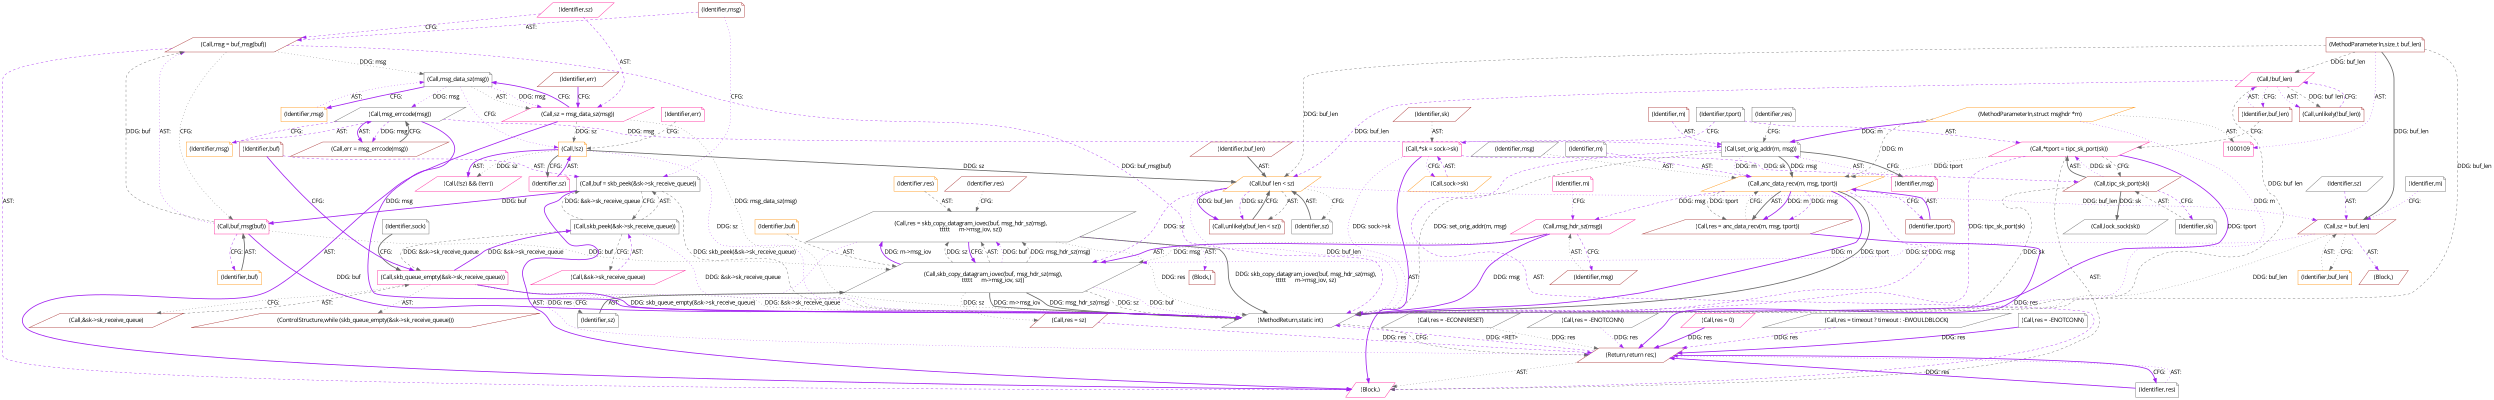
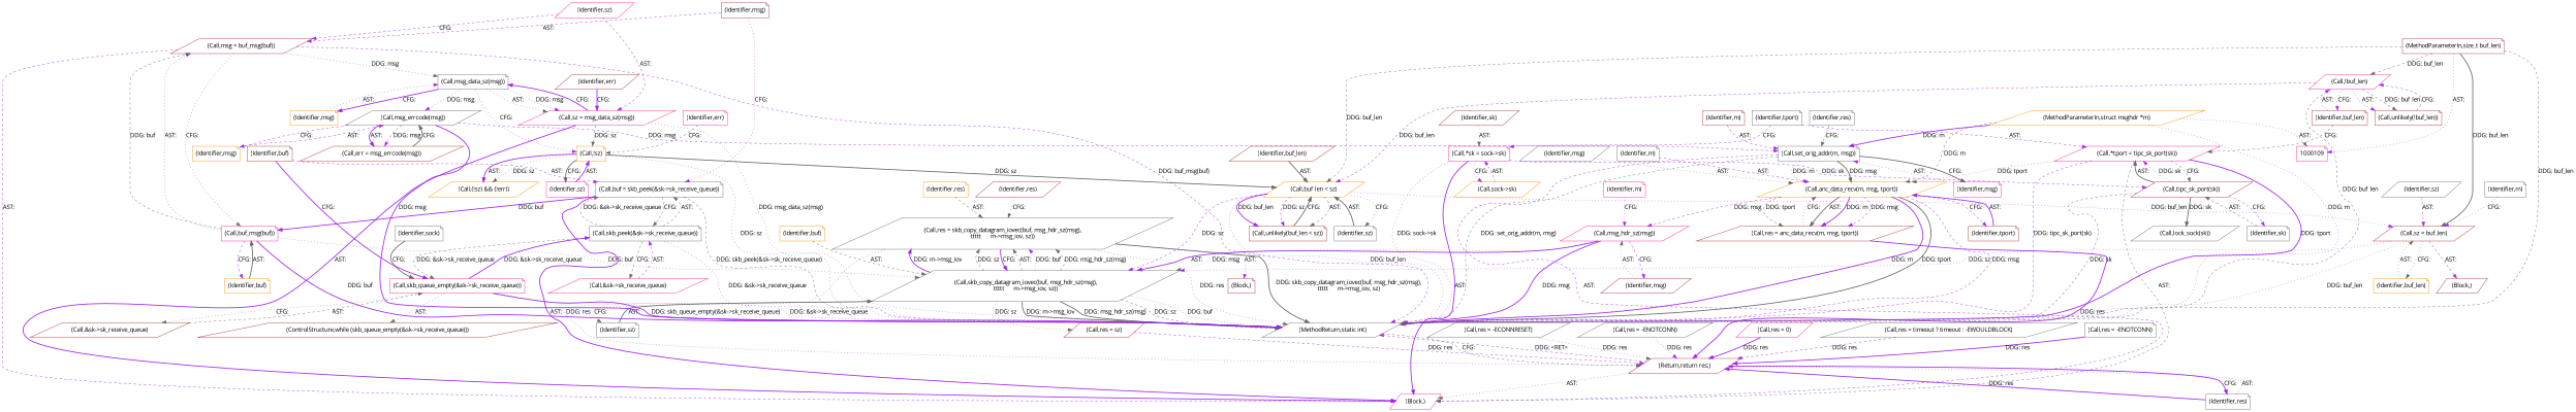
  digraph {
    fontname="Open Sans"
    node [color=gray40 fontname="Open Sans" shape=parallelogram]
    edge [color=purple fontname="Open Sans" style=dashed]
    n1 [label="(Call,res = skb_copy_datagram_iovec(buf, msg_hdr_sz(msg),\n\t\t\t\t\t      m->msg_iov, sz))"]
    n2 [label="(Call,skb_copy_datagram_iovec(buf, msg_hdr_sz(msg),\n\t\t\t\t\t      m->msg_iov, sz))"]
    n3 [color=brown label="(Return,return res;)"]
    n4 [label="(MethodReturn,static int)"]
    n5 [color=brown label="(Block,)" shape=note]
    n6 [color=brown label="(Call,res = sz)"]
    n7 [label="(Identifier,sz)" shape=note]
    n8 [color=deeppink label="(Block,)"]
    n9 [label="(Identifier,res)" shape=note]
    n10 [color=deeppink label="(Call,buf_msg(buf))" shape=note]
    n11 [color=brown label="(Call,msg = buf_msg(buf))"]
    n12 [color=darkorange label="(Identifier,buf)" shape=note]
    n13 [label="(Call,msg_data_sz(msg))" shape=note]
    n14 [label="(Call,buf = skb_peek(&sk->sk_receive_queue))" shape=note]
    n15 [label="(Call,skb_peek(&sk->sk_receive_queue))" shape=note]
    n16 [color=deeppink label="(Call,skb_queue_empty(&sk->sk_receive_queue))" shape=note]
    n17 [color=deeppink label="(Call,&sk->sk_receive_queue)"]
    n18 [color=brown label="(Call,&sk->sk_receive_queue)"]
    n19 [color=brown label="(ControlStructure,while (skb_queue_empty(&sk->sk_receive_queue)))"]
    n20 [color=deeppink label="(Call,msg_hdr_sz(msg))"]
    n21 [color=brown label="(Identifier,msg)"]
    n22 [color=darkorange label="(Call,anc_data_recv(m, msg, tport))"]
    n23 [color=brown label="(Call,res = anc_data_recv(m, msg, tport))"]
    n24 [color=brown label="(Identifier,tport)" shape=note]
    n25 [label="(Call,set_orig_addr(m, msg))" shape=note]
    n26 [color=deeppink label="(Identifier,msg)" shape=note]
    n27 [color=darkorange label="(MethodParameterIn,struct msghdr *m)"]
    1000109 [color=deeppink shape=note]
    n29 [label="(Call,msg_errcode(msg))"]
    n30 [color=brown label="(Call,err = msg_errcode(msg))"]
    n31 [color=darkorange label="(Identifier,msg)" shape=note]
    n32 [color=deeppink label="(Call,sz = msg_data_sz(msg))"]
    n33 [color=darkorange label="(Identifier,msg)" shape=note]
    n34 [color=darkorange label="(Call,!sz)" shape=note]
    n35 [color=deeppink label="(Call,*tport = tipc_sk_port(sk))"]
    n36 [color=brown label="(Call,tipc_sk_port(sk))"]
    n37 [label="(Identifier,sk)" shape=note]
    n38 [label="(Call,lock_sock(sk))"]
    n39 [color=deeppink label="(Call,*sk = sock->sk)" shape=note]
    n40 [color=darkorange label="(Call,sock->sk)"]
    n41 [color=brown label="(Call,sz = buf_len)"]
    n42 [color=darkorange label="(Identifier,buf_len)" shape=note]
    n43 [color=brown label="(Block,)"]
    n44 [color=darkorange label="(Call,buf_len < sz)"]
    n45 [label="(Identifier,sz)" shape=note]
    n46 [color=brown label="(Call,unlikely(buf_len < sz))" shape=note]
    n47 [color=deeppink label="(Call,!buf_len)"]
    n48 [color=brown label="(Call,unlikely(!buf_len))" shape=note]
    n49 [color=brown label="(Identifier,buf_len)" shape=note]
    n50 [color=brown label="(MethodParameterIn,size_t buf_len)" shape=note]
-   n51 [color=deeppink label="(Call,(!sz) && (!err))"]
+   n51 [color=darkorange label="(Call,(!sz) && (!err))"]
    n52 [color=deeppink label="(Identifier,sz)" shape=note]
    n53 [color=darkorange label="(Identifier,res)" shape=note]
    n54 [color=deeppink label="(Identifier,m)" shape=note]
    n55 [label="(Identifier,msg)"]
    n56 [label="(Identifier,sock)" shape=note]
    n57 [label="(Identifier,tport)" shape=note]
    n58 [color=deeppink label="(Identifier,err)" shape=note]
    n59 [color=brown label="(Identifier,sk)"]
    n60 [color=deeppink label="(Identifier,sz)"]
    n61 [color=brown label="(Identifier,buf_len)"]
    n62 [label="(Identifier,sz)"]
    n63 [color=brown label="(Identifier,res)"]
    n64 [color=brown label="(Identifier,buf)" shape=note]
    n65 [label="(Call,res = -ECONNRESET)"]
    n66 [label="(Identifier,m)" shape=note]
    n67 [color=darkorange label="(Identifier,buf)" shape=note]
    n68 [label="(Call,res = -ENOTCONN)"]
    n69 [color=brown label="(Identifier,err)"]
    n70 [color=brown label="(Identifier,msg)" shape=note]
    n71 [color=brown label="(Identifier,m)" shape=note]
    n72 [label="(Identifier,m)" shape=note]
    n73 [label="(Identifier,res)" shape=note]
    n74 [color=deeppink label="(Call,res = 0)"]
    n75 [label="(Call,res = timeout ? timeout : -EWOULDBLOCK)"]
    n76 [label="(Call,res = -ENOTCONN)" shape=note]
    n1 -> n2 [label="CFG: " style=bold]
    n1 -> n3 [label="DDG: res" style=dotted]
    n1 -> n4 [color=gray40 label="DDG: skb_copy_datagram_iovec(buf, msg_hdr_sz(msg),\n\t\t\t\t\t      m->msg_iov, sz)" style=bold]
    n1 -> n4 [color=gray40 label="DDG: res" style=dotted]
    n1 -> n5 [label="AST: " style=dotted]
    n2 -> n1 [color=gray40 label="AST: "]
    n2 -> n1 [label="DDG: buf" style=dotted]
    n2 -> n1 [color=gray40 label="DDG: msg_hdr_sz(msg)"]
    n2 -> n1 [label="DDG: m->msg_iov" style=bold]
    n2 -> n1 [color=gray40 label="DDG: sz"]
    n2 -> n4 [label="DDG: buf" style=dotted]
    n2 -> n4 [color=gray40 label="DDG: m->msg_iov" style=bold]
    n2 -> n4 [color=gray40 label="DDG: msg_hdr_sz(msg)" style=bold]
    n2 -> n4 [color=gray40 label="DDG: sz"]
    n2 -> n6 [color=gray40 label="DDG: sz" style=dotted]
    n2 -> n7 [color=gray40 label="CFG: " style=dotted]
    n3 -> n4 [label="DDG: <RET>"]
    n3 -> n8 [color=gray40 label="AST: " style=dotted]
    n3 -> n9 [label="CFG: " style=bold]
    n4 -> n3 [color=gray40 label="CFG: "]
    n6 -> n3 [label="DDG: res"]
    n7 -> n2 [color=gray40 label="AST: " style=bold]
    n9 -> n3 [label="AST: " style=dotted]
    n9 -> n3 [label="DDG: res" style=bold]
    n10 -> n2 [color=gray40 label="DDG: buf" style=dotted]
    n10 -> n4 [label="DDG: buf" style=bold]
    n10 -> n11 [label="AST: " style=dotted]
    n10 -> n11 [color=gray40 label="DDG: buf"]
    n10 -> n12 [label="CFG: "]
    n11 -> n4 [label="DDG: buf_msg(buf)"]
    n11 -> n8 [label="AST: "]
    n11 -> n10 [color=gray40 label="CFG: " style=dotted]
    n11 -> n13 [color=gray40 label="DDG: msg" style=dotted]
    n12 -> n10 [color=gray40 label="AST: " style=bold]
    n13 -> n29 [label="DDG: msg" style=dotted]
    n13 -> n32 [color=gray40 label="AST: " style=dotted]
    n13 -> n32 [label="DDG: msg" style=dotted]
    n13 -> n33 [label="CFG: " style=bold]
    n13 -> n34 [label="CFG: " style=dotted]
    n14 -> n4 [color=gray40 label="DDG: skb_peek(&sk->sk_receive_queue)"]
    n14 -> n8 [label="AST: " style=bold]
    n14 -> n10 [label="DDG: buf" style=bold]
    n14 -> n15 [color=gray40 label="CFG: "]
    n15 -> n4 [label="DDG: &sk->sk_receive_queue" style=dotted]
    n15 -> n14 [color=gray40 label="AST: "]
    n15 -> n14 [color=gray40 label="DDG: &sk->sk_receive_queue"]
    n15 -> n16 [color=gray40 label="DDG: &sk->sk_receive_queue"]
    n15 -> n17 [color=gray40 label="CFG: "]
    n16 -> n4 [label="DDG: skb_queue_empty(&sk->sk_receive_queue)" style=bold]
    n16 -> n4 [color=gray40 label="DDG: &sk->sk_receive_queue" style=dotted]
    n16 -> n15 [label="DDG: &sk->sk_receive_queue" style=bold]
    n16 -> n18 [color=gray40 label="CFG: " style=dotted]
    n16 -> n19 [color=gray40 label="AST: " style=dotted]
    n17 -> n15 [label="AST: "]
    n18 -> n16 [color=gray40 label="AST: "]
    n20 -> n2 [label="AST: " style=bold]
    n20 -> n2 [color=gray40 label="DDG: msg" style=dotted]
    n20 -> n4 [label="DDG: msg" style=bold]
    n20 -> n21 [label="CFG: "]
    n21 -> n20 [color=gray40 label="AST: " style=dotted]
    n22 -> n4 [label="DDG: m" style=bold]
    n22 -> n4 [color=gray40 label="DDG: tport" style=bold]
    n22 -> n4 [label="DDG: msg"]
    n22 -> n20 [label="DDG: msg"]
    n22 -> n23 [color=gray40 label="AST: " style=bold]
    n22 -> n23 [label="DDG: m" style=bold]
    n22 -> n23 [label="DDG: msg"]
    n22 -> n23 [color=gray40 label="DDG: tport"]
    n22 -> n24 [label="CFG: "]
    n23 -> n3 [label="DDG: res" style=bold]
    n23 -> n22 [color=gray40 label="CFG: " style=dotted]
    n24 -> n22 [label="AST: " style=bold]
    n25 -> n4 [color=gray40 label="DDG: set_orig_addr(m, msg)"]
    n25 -> n8 [label="AST: "]
    n25 -> n22 [label="DDG: m" style=dotted]
    n25 -> n22 [color=gray40 label="DDG: msg" style=bold]
    n25 -> n26 [color=gray40 label="CFG: " style=bold]
    n26 -> n25 [label="AST: " style=dotted]
    n27 -> n4 [label="DDG: m" style=dotted]
    n27 -> n22 [color=gray40 label="DDG: m"]
    n27 -> n25 [label="DDG: m" style=bold]
    n27 -> 1000109 [color=gray40 label="AST: " style=dotted]
    n29 -> n4 [label="DDG: msg" style=bold]
    n29 -> n25 [label="DDG: msg"]
    n29 -> n30 [label="AST: " style=bold]
    n29 -> n30 [label="DDG: msg"]
    n29 -> n31 [label="CFG: "]
    n30 -> n29 [color=gray40 label="CFG: " style=bold]
    n31 -> n29 [label="AST: "]
    n32 -> n4 [color=gray40 label="DDG: msg_data_sz(msg)" style=dotted]
    n32 -> n8 [label="AST: " style=bold]
    n32 -> n13 [label="CFG: " style=bold]
    n32 -> n34 [color=gray40 label="DDG: sz"]
    n33 -> n13 [label="AST: " style=dotted]
    n34 -> n4 [label="DDG: sz" style=dotted]
    n34 -> n44 [color=gray40 label="DDG: sz" style=bold]
    n34 -> n51 [label="AST: " style=bold]
    n34 -> n51 [color=gray40 label="DDG: sz" style=dotted]
    n34 -> n52 [color=gray40 label="CFG: " style=bold]
    n35 -> n4 [label="DDG: tipc_sk_port(sk)"]
    n35 -> n4 [label="DDG: tport" style=bold]
    n35 -> n8 [color=gray40 label="AST: "]
    n35 -> n22 [color=gray40 label="DDG: tport" style=dotted]
    n35 -> n36 [color=gray40 label="CFG: "]
    n36 -> n4 [color=gray40 label="DDG: sk"]
    n36 -> n35 [color=gray40 label="AST: " style=bold]
    n36 -> n35 [label="DDG: sk" style=dotted]
    n36 -> n37 [label="CFG: "]
    n36 -> n38 [color=gray40 label="DDG: sk" style=bold]
    n37 -> n36 [color=gray40 label="AST: "]
    n39 -> n4 [label="DDG: sock->sk" style=dotted]
    n39 -> n8 [label="AST: " style=bold]
    n39 -> n36 [label="DDG: sk"]
    n39 -> n40 [label="CFG: " style=dotted]
    n40 -> n39 [label="AST: "]
    n41 -> n2 [label="DDG: sz" style=dotted]
    n41 -> n4 [color=gray40 label="DDG: buf_len" style=dotted]
    n41 -> n42 [color=gray40 label="CFG: " style=dotted]
    n41 -> n43 [label="AST: "]
    n42 -> n41 [color=gray40 label="AST: " style=dotted]
    n44 -> n2 [label="DDG: sz"]
    n44 -> n4 [label="DDG: buf_len" style=dotted]
    n44 -> n41 [label="DDG: buf_len" style=dotted]
    n44 -> n45 [color=gray40 label="CFG: " style=dotted]
    n44 -> n46 [color=gray40 label="AST: "]
    n44 -> n46 [label="DDG: buf_len" style=bold]
    n44 -> n46 [label="DDG: sz"]
    n45 -> n44 [color=gray40 label="AST: " style=bold]
    n46 -> n44 [color=gray40 label="CFG: " style=bold]
    n47 -> n4 [color=gray40 label="DDG: buf_len"]
    n47 -> n44 [label="DDG: buf_len"]
    n47 -> n48 [label="AST: " style=dotted]
    n47 -> n48 [color=gray40 label="DDG: buf_len"]
    n47 -> n49 [label="CFG: " style=dotted]
    n48 -> n47 [label="CFG: "]
    n49 -> n35 [color=gray40 label="CFG: "]
    n49 -> n47 [label="AST: " style=dotted]
    n50 -> n4 [color=gray40 label="DDG: buf_len"]
    n50 -> 1000109 [label="AST: " style=dotted]
    n50 -> n41 [color=gray40 label="DDG: buf_len" style=bold]
    n50 -> n44 [color=gray40 label="DDG: buf_len"]
    n50 -> n47 [color=gray40 label="DDG: buf_len"]
    n52 -> n34 [label="AST: " style=bold]
    n53 -> n1 [color=gray40 label="AST: "]
    n54 -> n20 [label="CFG: " style=dotted]
    n55 -> n22 [color=gray40 label="AST: " style=dotted]
    n56 -> n16 [color=gray40 label="CFG: " style=bold]
    n57 -> n35 [label="AST: "]
    n57 -> n39 [label="CFG: "]
    n58 -> n34 [color=gray40 label="CFG: "]
    n59 -> n39 [color=gray40 label="AST: " style=dotted]
    n60 -> n11 [label="CFG: "]
    n60 -> n32 [label="AST: "]
    n61 -> n44 [color=gray40 label="AST: " style=bold]
    n62 -> n41 [label="AST: "]
    n63 -> n1 [color=gray40 label="CFG: " style=dotted]
    n64 -> n14 [label="AST: "]
    n64 -> n16 [label="CFG: " style=bold]
    n65 -> n3 [color=gray40 label="DDG: res" style=dotted]
    n66 -> n22 [label="AST: "]
    n67 -> n2 [color=gray40 label="AST: "]
    n68 -> n3 [label="DDG: res" style=dotted]
    n69 -> n32 [label="CFG: " style=bold]
    n70 -> n11 [label="AST: "]
    n70 -> n14 [label="CFG: " style=dotted]
    n71 -> n25 [label="AST: "]
    n72 -> n41 [label="CFG: " style=dotted]
    n73 -> n25 [color=gray40 label="CFG: "]
    n74 -> n3 [label="DDG: res" style=bold]
    n75 -> n3 [label="DDG: res"]
    n76 -> n3 [label="DDG: res" style=bold]
  }
